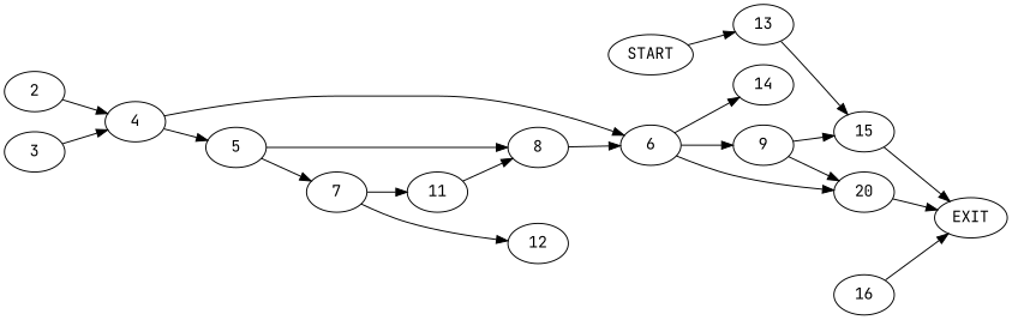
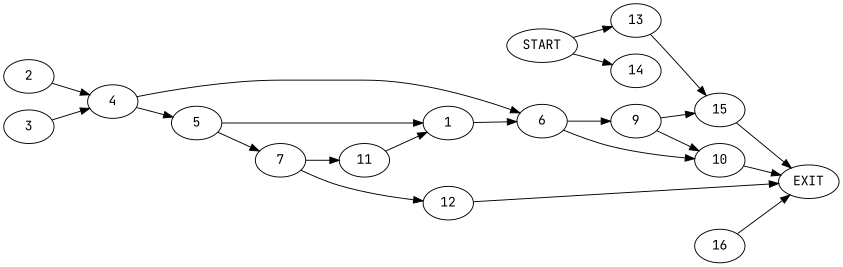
  digraph {
    fontname="JetBrains Mono"
    rankdir=LR
    node [fontname="JetBrains Mono"]
    edge [fontname="JetBrains Mono"]
    n1 [label=START]
    13
    14
    15
    n5 [label=EXIT]
    2
    4
    3
    5
    6
    7
-   8
+   8 [label=1]
    9
-   10 [label=20]
+   10
    11
    12
    16
    n1 -> 13
-   6 -> 14
+   n1 -> 14
    13 -> 15
    15 -> n5
    2 -> 4
    4 -> 5
    4 -> 6
    3 -> 4
    5 -> 7
    5 -> 8
    6 -> 9
    6 -> 10
    7 -> 11
    7 -> 12
    8 -> 6
    9 -> 15
    9 -> 10
    10 -> n5
    11 -> 8
+   12 -> n5
    16 -> n5
  }
